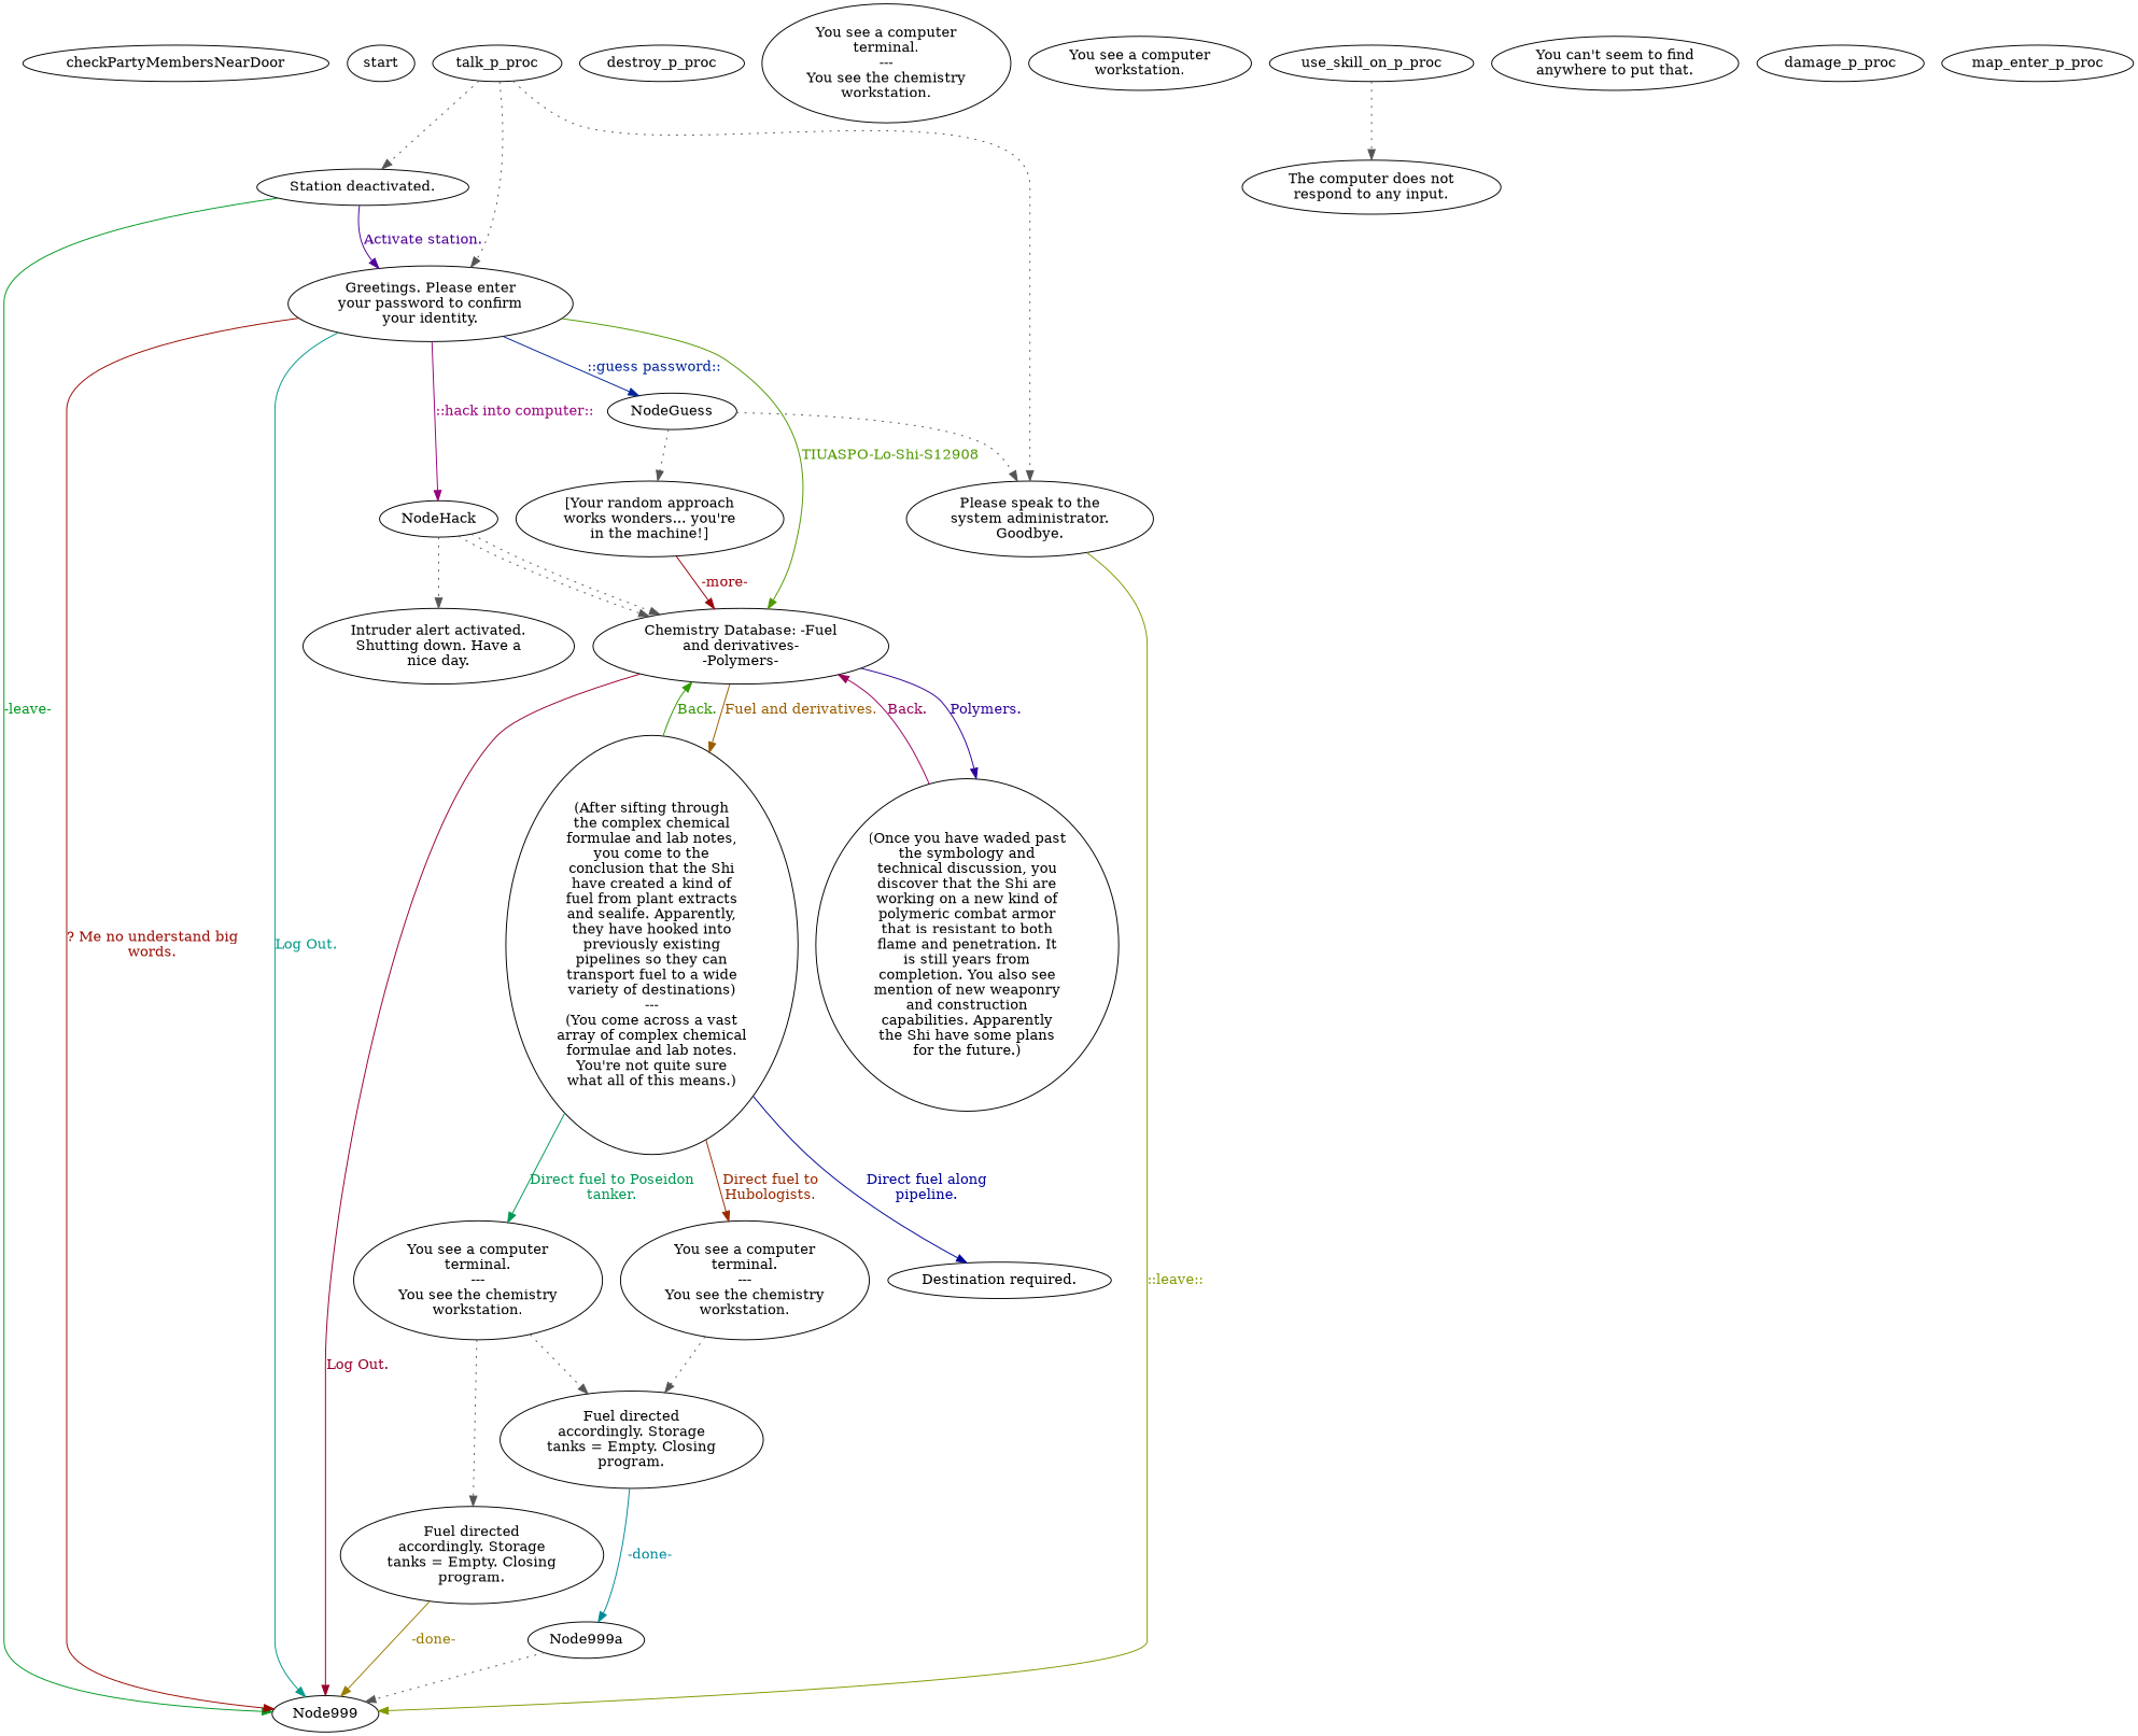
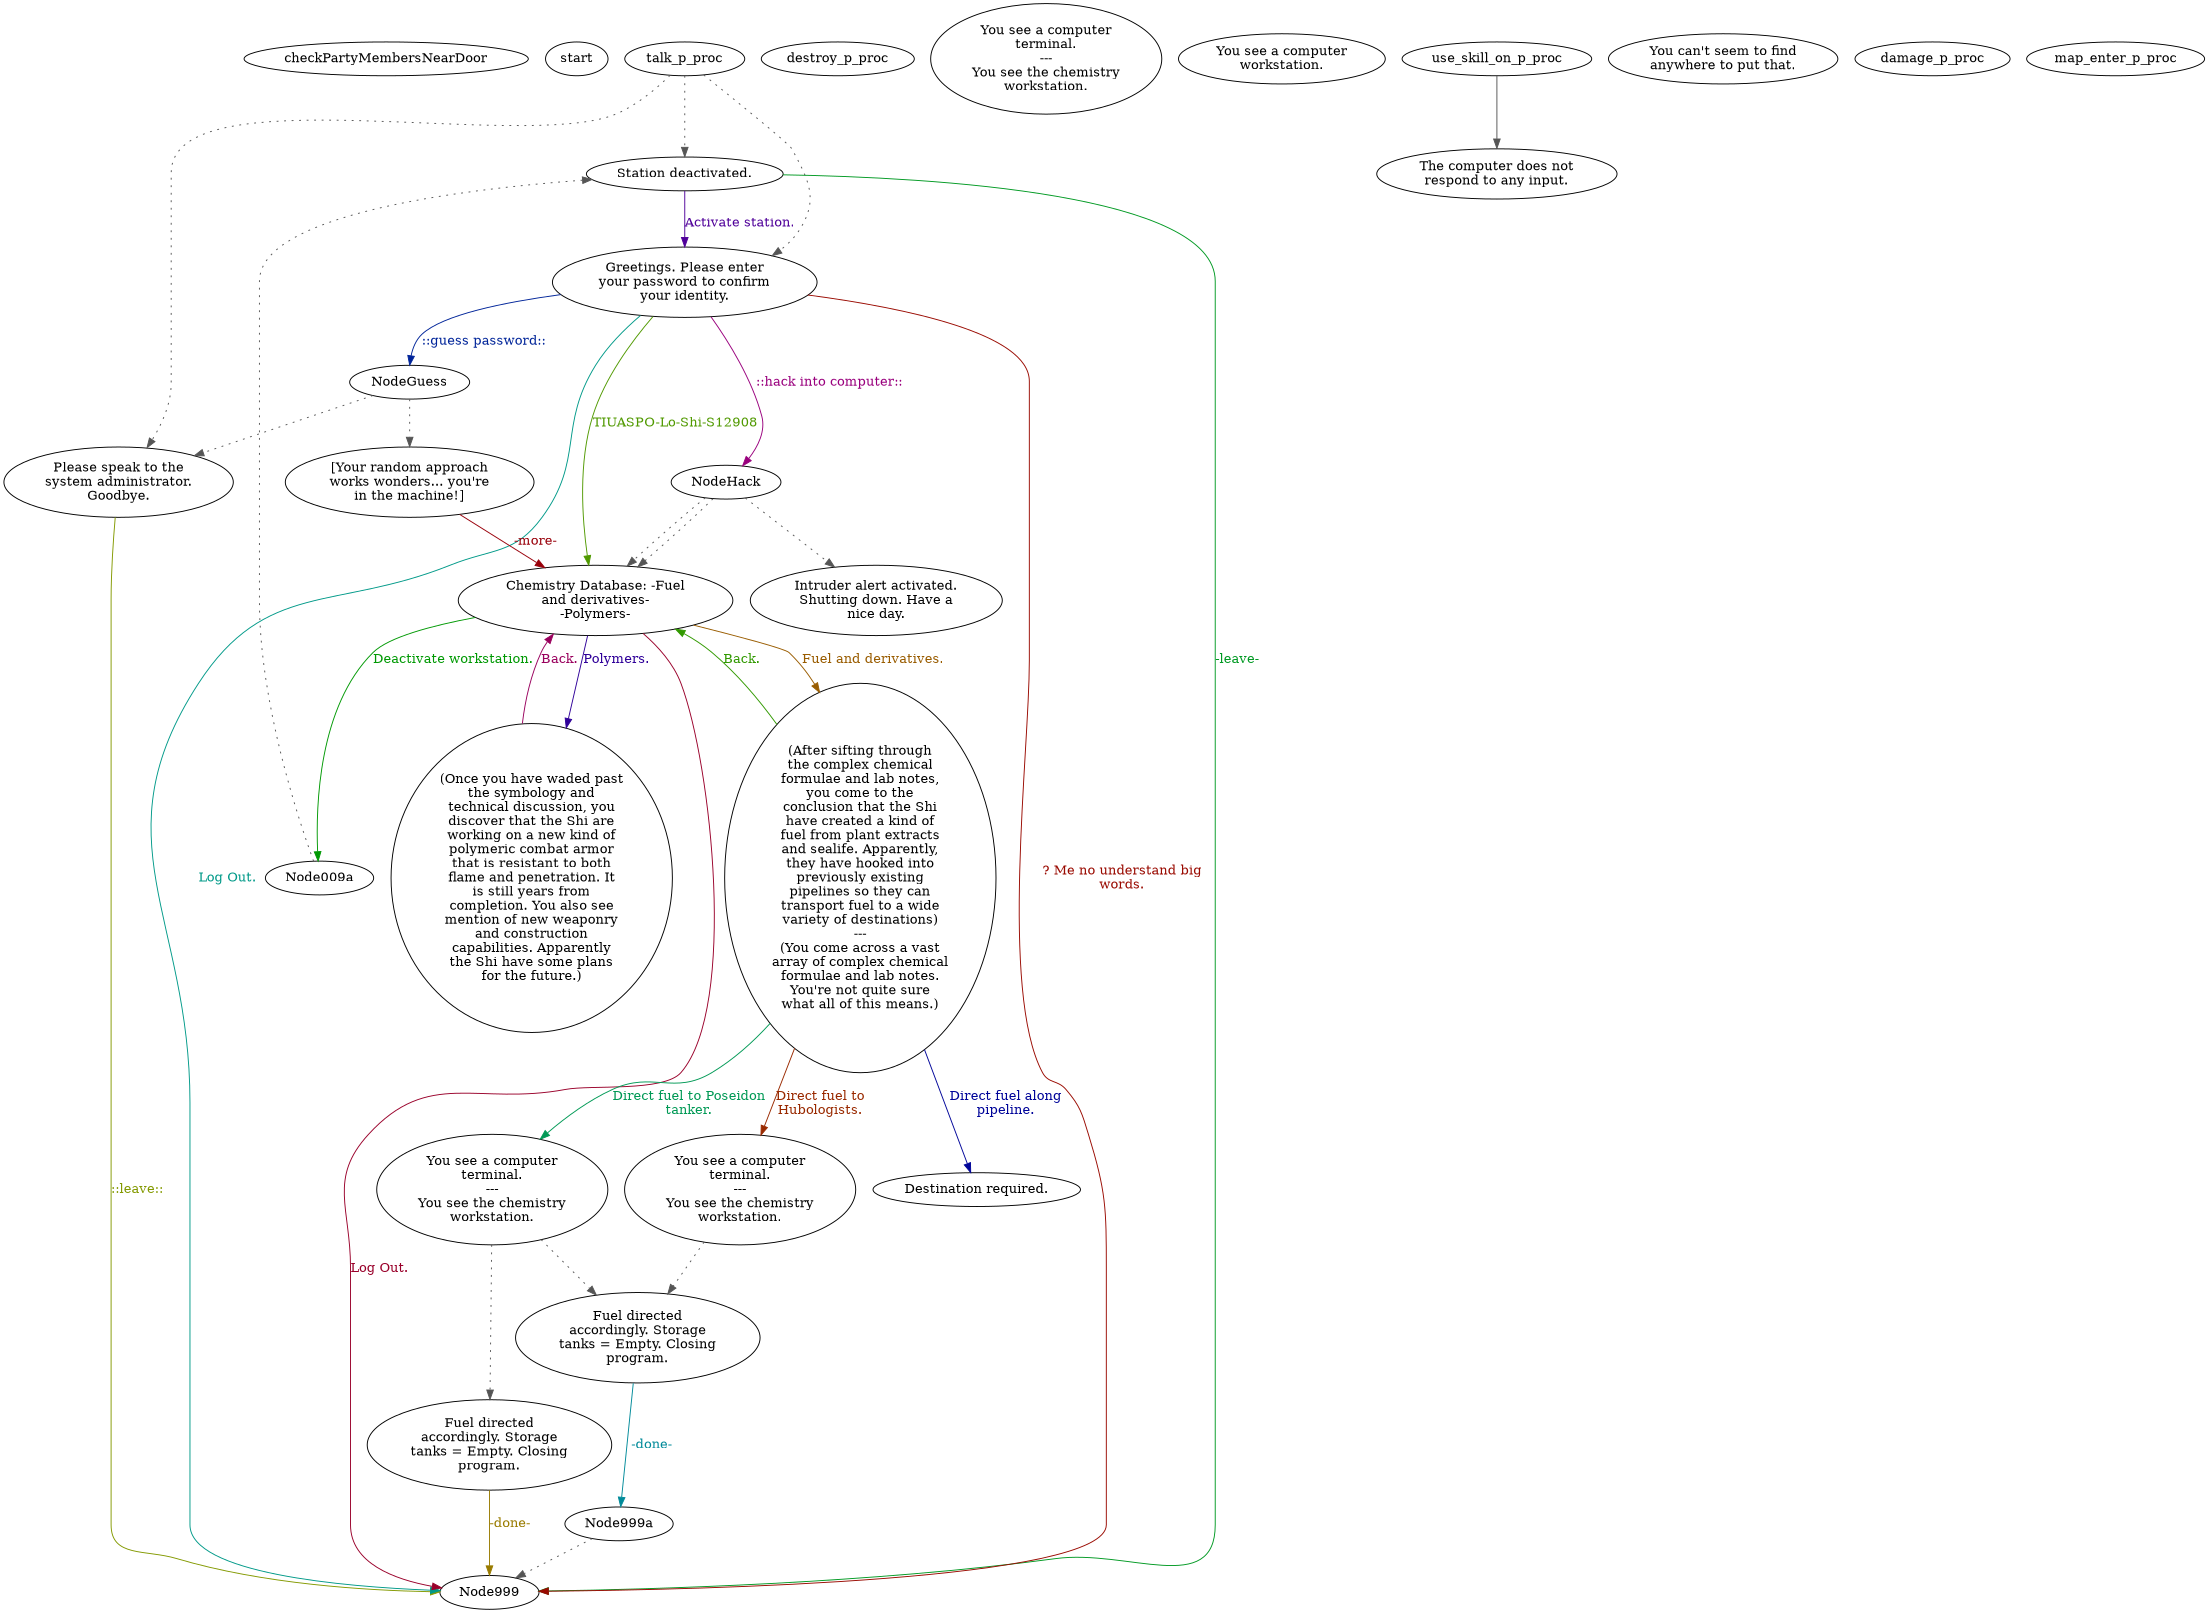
  digraph {
    node [color="#000000" fillcolor="#FFFFFF" style=filled]
    edge [color="#555555"]
    checkPartyMembersNearDoor
    start
    n3 [label="Please speak to the\nsystem administrator.\nGoodbye."]
    talk_p_proc
    n5 [label="Station deactivated."]
    n6 [label="Greetings. Please enter\nyour password to confirm\nyour identity."]
    Node999
    NodeHack
    NodeGuess
    n10 [label="Chemistry Database: -Fuel\nand derivatives-\n-Polymers-"]
    n11 [label="Intruder alert activated.\nShutting down. Have a\nnice day."]
    n12 [label="[Your random approach\nworks wonders... you're\nin the machine!]"]
    n13 [label="(After sifting through\nthe complex chemical\nformulae and lab notes,\nyou come to the\nconclusion that the Shi\nhave created a kind of\nfuel from plant extracts\nand sealife. Apparently,\nthey have hooked into\npreviously existing\npipelines so they can\ntransport fuel to a wide\nvariety of destinations)\n---\n(You come across a vast\narray of complex chemical\nformulae and lab notes.\nYou're not quite sure\nwhat all of this means.)"]
    n14 [label="(Once you have waded past\nthe symbology and\ntechnical discussion, you\ndiscover that the Shi are\nworking on a new kind of\npolymeric combat armor\nthat is resistant to both\nflame and penetration. It\nis still years from\ncompletion. You also see\nmention of new weaponry\nand construction\ncapabilities. Apparently\nthe Shi have some plans\nfor the future.)"]
+   Node009a
    destroy_p_proc
    n17 [label="You see a computer\nterminal.\n---\nYou see the chemistry\nworkstation."]
    n18 [label="You see a computer\nworkstation."]
    n19 [label="The computer does not\nrespond to any input."]
    use_skill_on_p_proc
    n21 [label="You can't seem to find\nanywhere to put that."]
    damage_p_proc
    map_enter_p_proc
    n24 [label="You see a computer\nterminal.\n---\nYou see the chemistry\nworkstation."]
    n25 [label="You see a computer\nterminal.\n---\nYou see the chemistry\nworkstation."]
    n26 [label="Destination required."]
    n27 [label="Fuel directed\naccordingly. Storage\ntanks = Empty. Closing\nprogram."]
    n28 [label="Fuel directed\naccordingly. Storage\ntanks = Empty. Closing\nprogram."]
    Node999a
    n3 -> Node999 [color="#839900" fontcolor="#839900" label="::leave::"]
    talk_p_proc -> n3 [style=dotted]
    talk_p_proc -> n5 [style=dotted]
    talk_p_proc -> n6 [style=dotted]
    n5 -> n6 [color="#4F0099" fontcolor="#4F0099" label="Activate station."]
    n5 -> Node999 [color="#009922" fontcolor="#009922" label="-leave-"]
    n6 -> Node999 [color="#990900" fontcolor="#990900" label="? Me no understand big\nwords."]
    n6 -> Node999 [color="#009988" fontcolor="#009988" label="Log Out."]
    n6 -> NodeHack [color="#99007D" fontcolor="#99007D" label="::hack into computer::"]
    n6 -> NodeGuess [color="#002499" fontcolor="#002499" label="::guess password::"]
    n6 -> n10 [color="#509900" fontcolor="#509900" label="TIUASPO-Lo-Shi-S12908"]
    NodeHack -> n10 [style=dotted]
    NodeHack -> n10 [style=dotted]
    NodeHack -> n11 [style=dotted]
    NodeGuess -> n3 [style=dotted]
    NodeGuess -> n12 [style=dotted]
    n10 -> Node999 [color="#99002A" fontcolor="#99002A" label="Log Out."]
    n10 -> n13 [color="#995C00" fontcolor="#995C00" label="Fuel and derivatives."]
    n10 -> n14 [color="#2F0099" fontcolor="#2F0099" label="Polymers."]
+   n10 -> Node009a [color="#009903" fontcolor="#009903" label="Deactivate workstation."]
    n12 -> n10 [color="#99000A" fontcolor="#99000A" label="-more-"]
    n13 -> n10 [color="#319900" fontcolor="#319900" label="Back."]
    n13 -> n24 [color="#009955" fontcolor="#009955" label="Direct fuel to Poseidon\ntanker."]
    n13 -> n25 [color="#992900" fontcolor="#992900" label="Direct fuel to\nHubologists."]
    n13 -> n26 [color="#000499" fontcolor="#000499" label="Direct fuel along\npipeline."]
    n14 -> n10 [color="#99005D" fontcolor="#99005D" label="Back."]
-   use_skill_on_p_proc -> n19 [style=dotted]
+   Node009a -> n5 [style=dotted]
+   use_skill_on_p_proc -> n19 [style=solid]
    n24 -> n27 [style=dotted]
    n24 -> n28 [style=dotted]
    n25 -> n27 [style=dotted]
    n27 -> Node999a [color="#008A99" fontcolor="#008A99" label="-done-"]
    n28 -> Node999 [color="#997B00" fontcolor="#997B00" label="-done-"]
    Node999a -> Node999 [style=dotted]
  }
